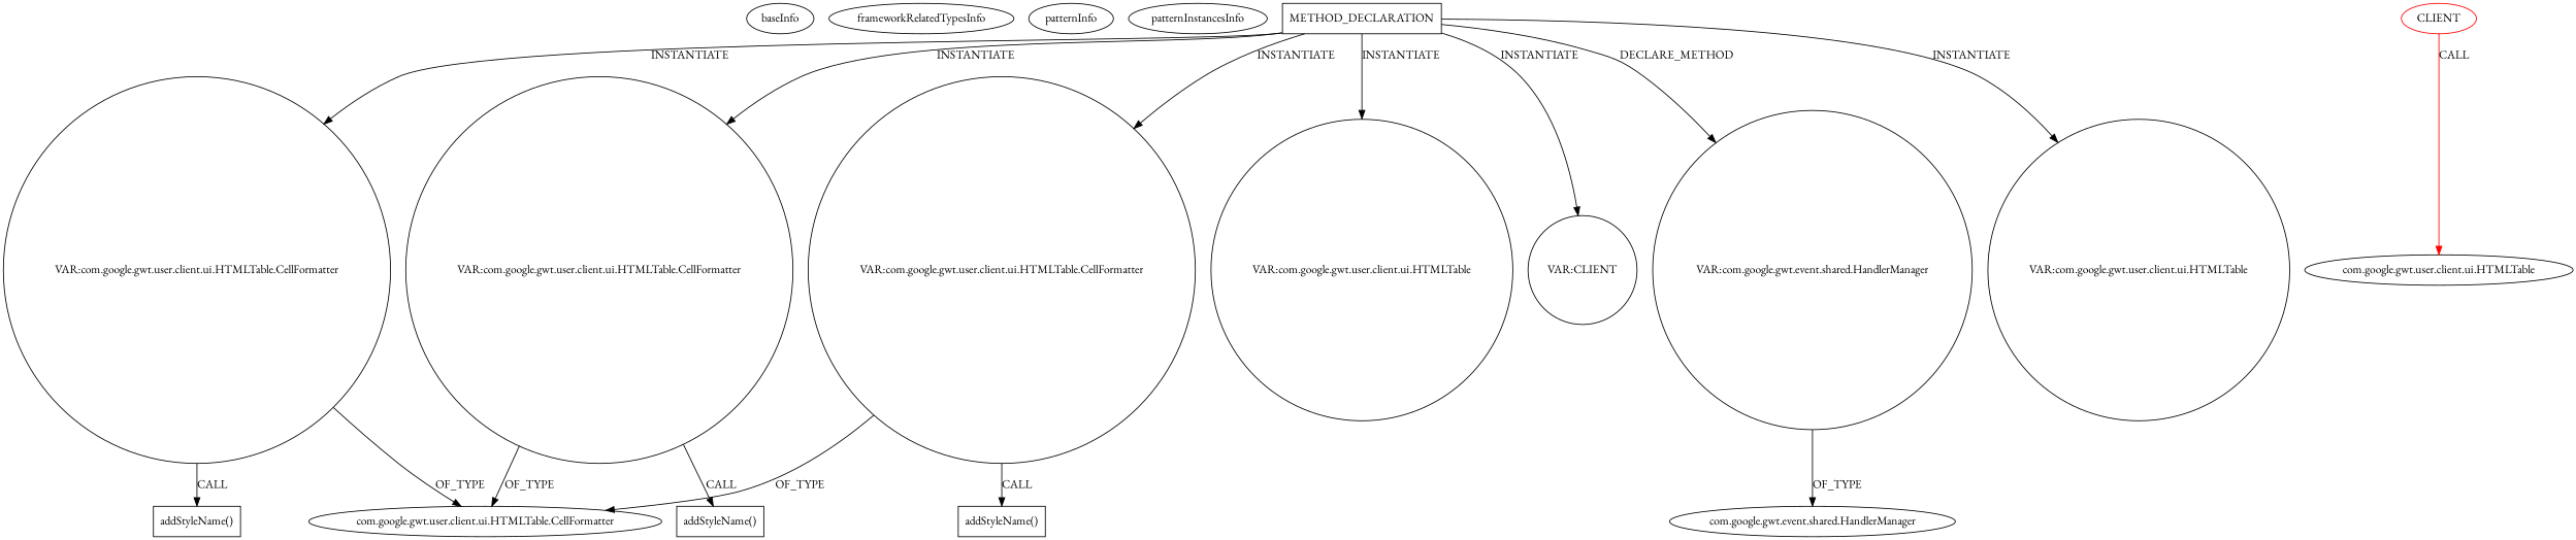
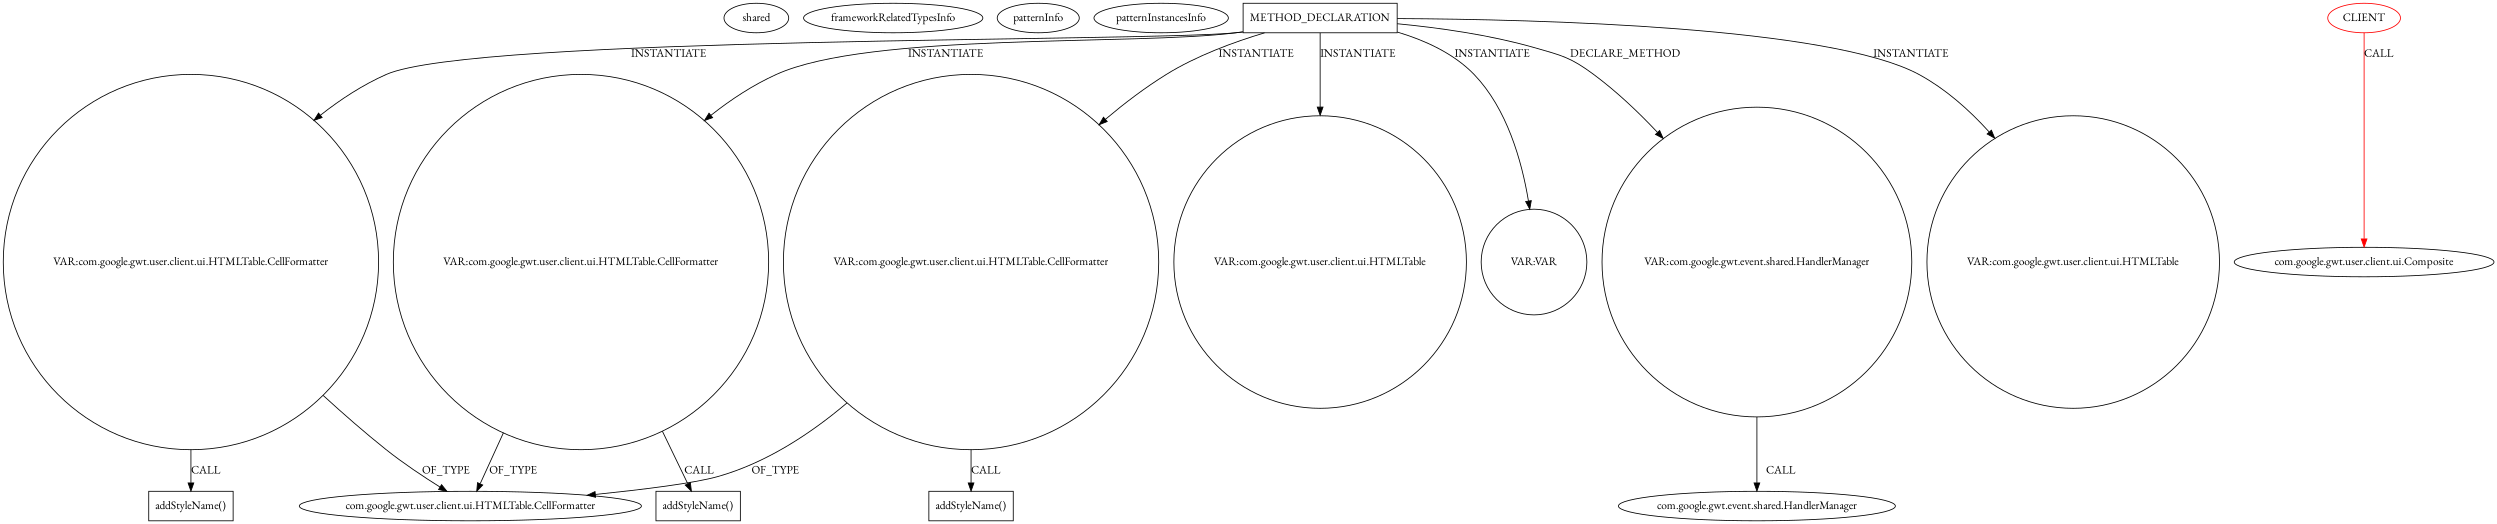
  digraph {
    fontname="EB Garamond"
    node [fontname="EB Garamond" isFrameworkType=false vertexType=VARIABLE_EXPRESION]
    edge [fontname="EB Garamond"]
-   baseInfo [category=pattern graphId=856 isAnonymous=false possibleRelation=false isFrameworkType="" vertexType=""]
+   baseInfo [category=pattern graphId=856 isAnonymous=false possibleRelation=false label=shared isFrameworkType="" vertexType=""]
    frameworkRelatedTypesInfo [0="com.google.gwt.user.client.ui.Composite" isFrameworkType="" vertexType=""]
    patternInfo [frequency=2.0 patternRootClient=0 isFrameworkType="" vertexType=""]
    patternInstancesInfo [0="Tok-Ziraja222~/Tok-Ziraja222/Ziraja222-master/src/ziraja/client/widgets/AnswerGrid.java~AnswerGrid~430" 1="Tok-Ziraja222~/Tok-Ziraja222/Ziraja222-master/src/ziraja/client/widgets/ReducedQuestionGrid.java~ReducedQuestionGrid~428" isFrameworkType="" vertexType=""]
    n5 [label="com.google.gwt.user.client.ui.HTMLTable.CellFormatter" vertexType=FRAMEWORK_CLASS_TYPE]
    n6 [label="VAR:com.google.gwt.user.client.ui.HTMLTable.CellFormatter" shape=circle]
    n7 [label="addStyleName()" shape=box vertexType=INSIDE_CALL]
    n8 [label="VAR:com.google.gwt.user.client.ui.HTMLTable.CellFormatter" shape=circle]
    n9 [label="addStyleName()" shape=box vertexType=INSIDE_CALL]
    n10 [label=METHOD_DECLARATION shape=box vertexType=CLIENT_METHOD_DECLARATION]
    n11 [label="VAR:com.google.gwt.user.client.ui.HTMLTable" shape=circle]
-   n12 [label="VAR:CLIENT" shape=circle]
+   n12 [label="VAR:VAR" shape=circle]
    n13 [label="VAR:com.google.gwt.user.client.ui.HTMLTable.CellFormatter" shape=circle]
    n14 [label="VAR:com.google.gwt.event.shared.HandlerManager" shape=circle]
    n15 [label="VAR:com.google.gwt.user.client.ui.HTMLTable" shape=circle]
    n16 [label="addStyleName()" shape=box vertexType=INSIDE_CALL]
    n17 [label="com.google.gwt.event.shared.HandlerManager" vertexType=FRAMEWORK_CLASS_TYPE]
    n18 [color=red label=CLIENT vertexType=ROOT_CLIENT_CLASS_DECLARATION]
-   n19 [label="com.google.gwt.user.client.ui.HTMLTable" vertexType=FRAMEWORK_CLASS_TYPE]
+   n19 [label="com.google.gwt.user.client.ui.Composite" vertexType=FRAMEWORK_CLASS_TYPE]
    n6 -> n5 [label=OF_TYPE]
    n6 -> n7 [label=CALL]
    n8 -> n5 [label=OF_TYPE]
    n8 -> n9 [label=CALL]
    n10 -> n6 [label=INSTANTIATE]
    n10 -> n8 [label=INSTANTIATE]
    n10 -> n11 [label=INSTANTIATE]
    n10 -> n12 [label=INSTANTIATE]
    n10 -> n13 [label=INSTANTIATE]
    n10 -> n14 [label=DECLARE_METHOD]
    n10 -> n15 [label=INSTANTIATE]
    n13 -> n5 [label=OF_TYPE]
    n13 -> n16 [label=CALL]
-   n14 -> n17 [label=OF_TYPE]
+   n14 -> n17 [label=CALL]
    n18 -> n19 [color=red label=CALL]
  }
